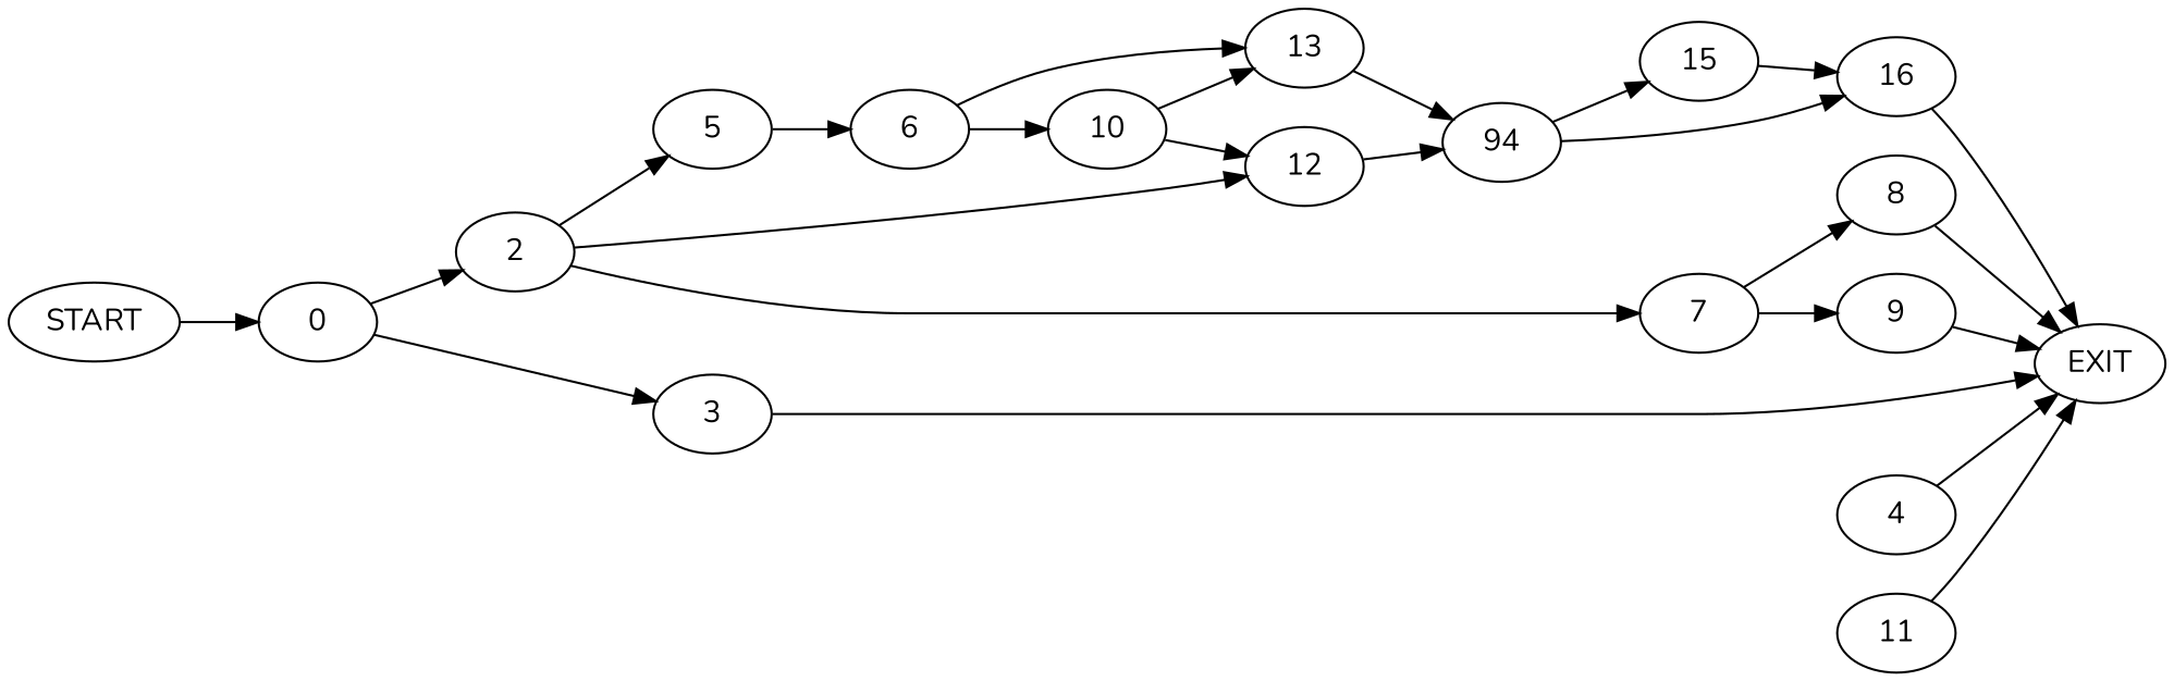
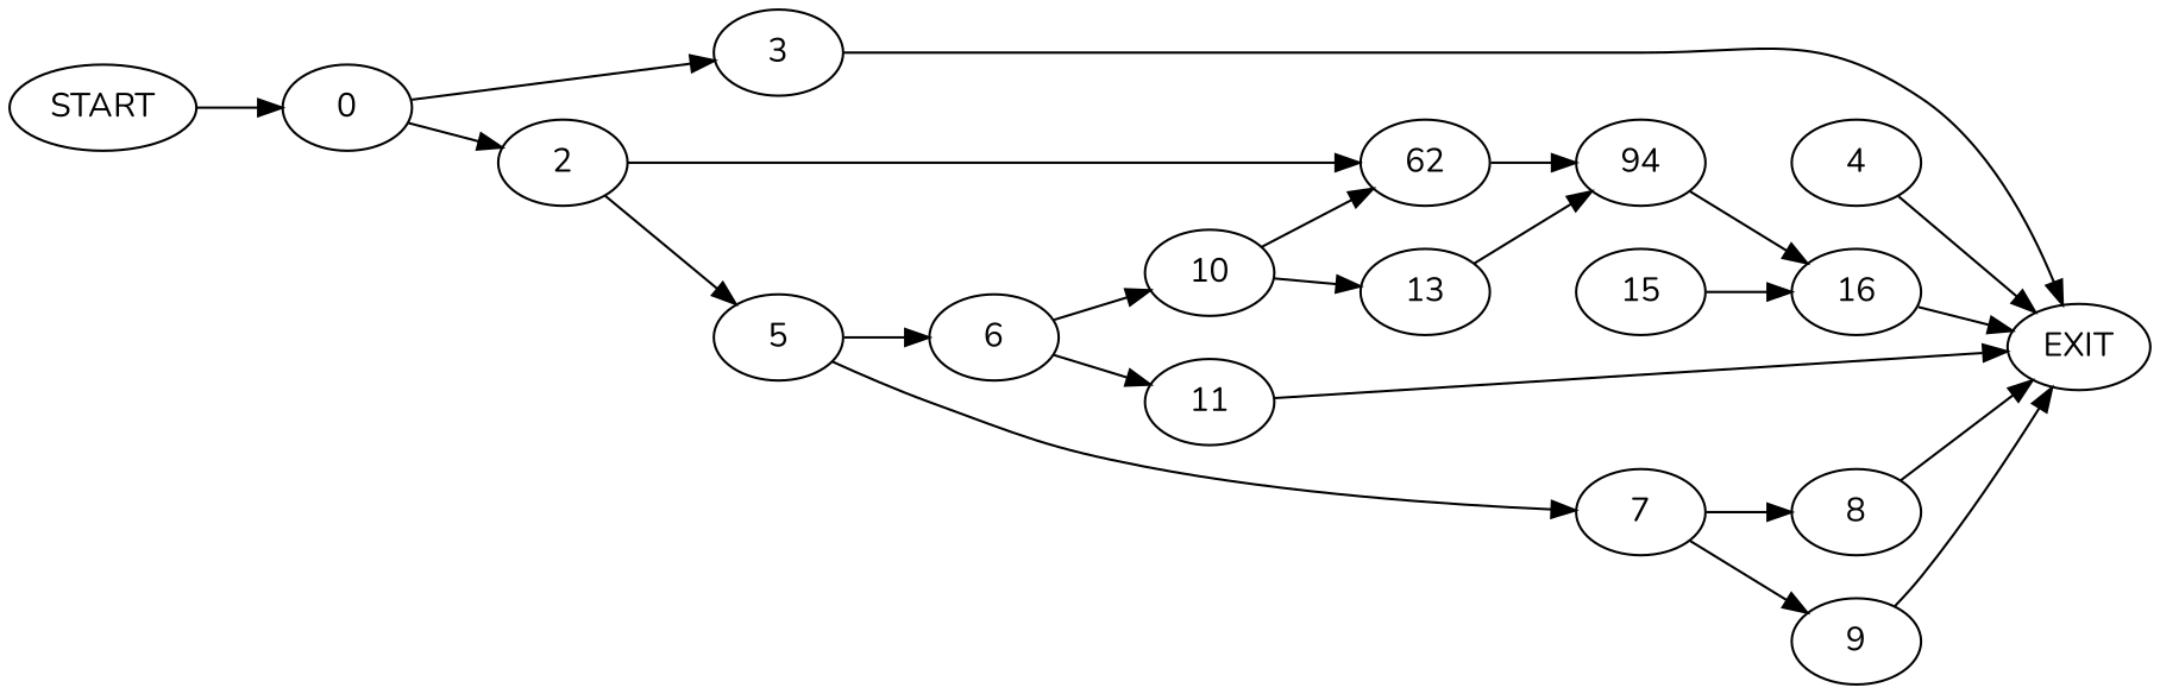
  digraph {
    fontname=Nunito
    rankdir=LR
    node [fontname=Nunito]
    edge [fontname=Nunito]
    n1 [label=START]
    n2 [label=0]
    2
    3
    n5 [label=EXIT]
    5
-   12
+   12 [label=62]
    4
    6
    7
    10
    11
    8
    9
    13
    n16 [label=94]
    15
    16
    n1 -> n2
    n2 -> 2
    n2 -> 3
    2 -> 5
    2 -> 12
    3 -> n5
    5 -> 6
-   2 -> 7
+   5 -> 7
    12 -> n16
    4 -> n5
    6 -> 10
-   6 -> 13
+   6 -> 11
    7 -> 8
    7 -> 9
    10 -> 12
    10 -> 13
    11 -> n5
    8 -> n5
    9 -> n5
    13 -> n16
-   n16 -> 15
    n16 -> 16
    15 -> 16
    16 -> n5
  }
